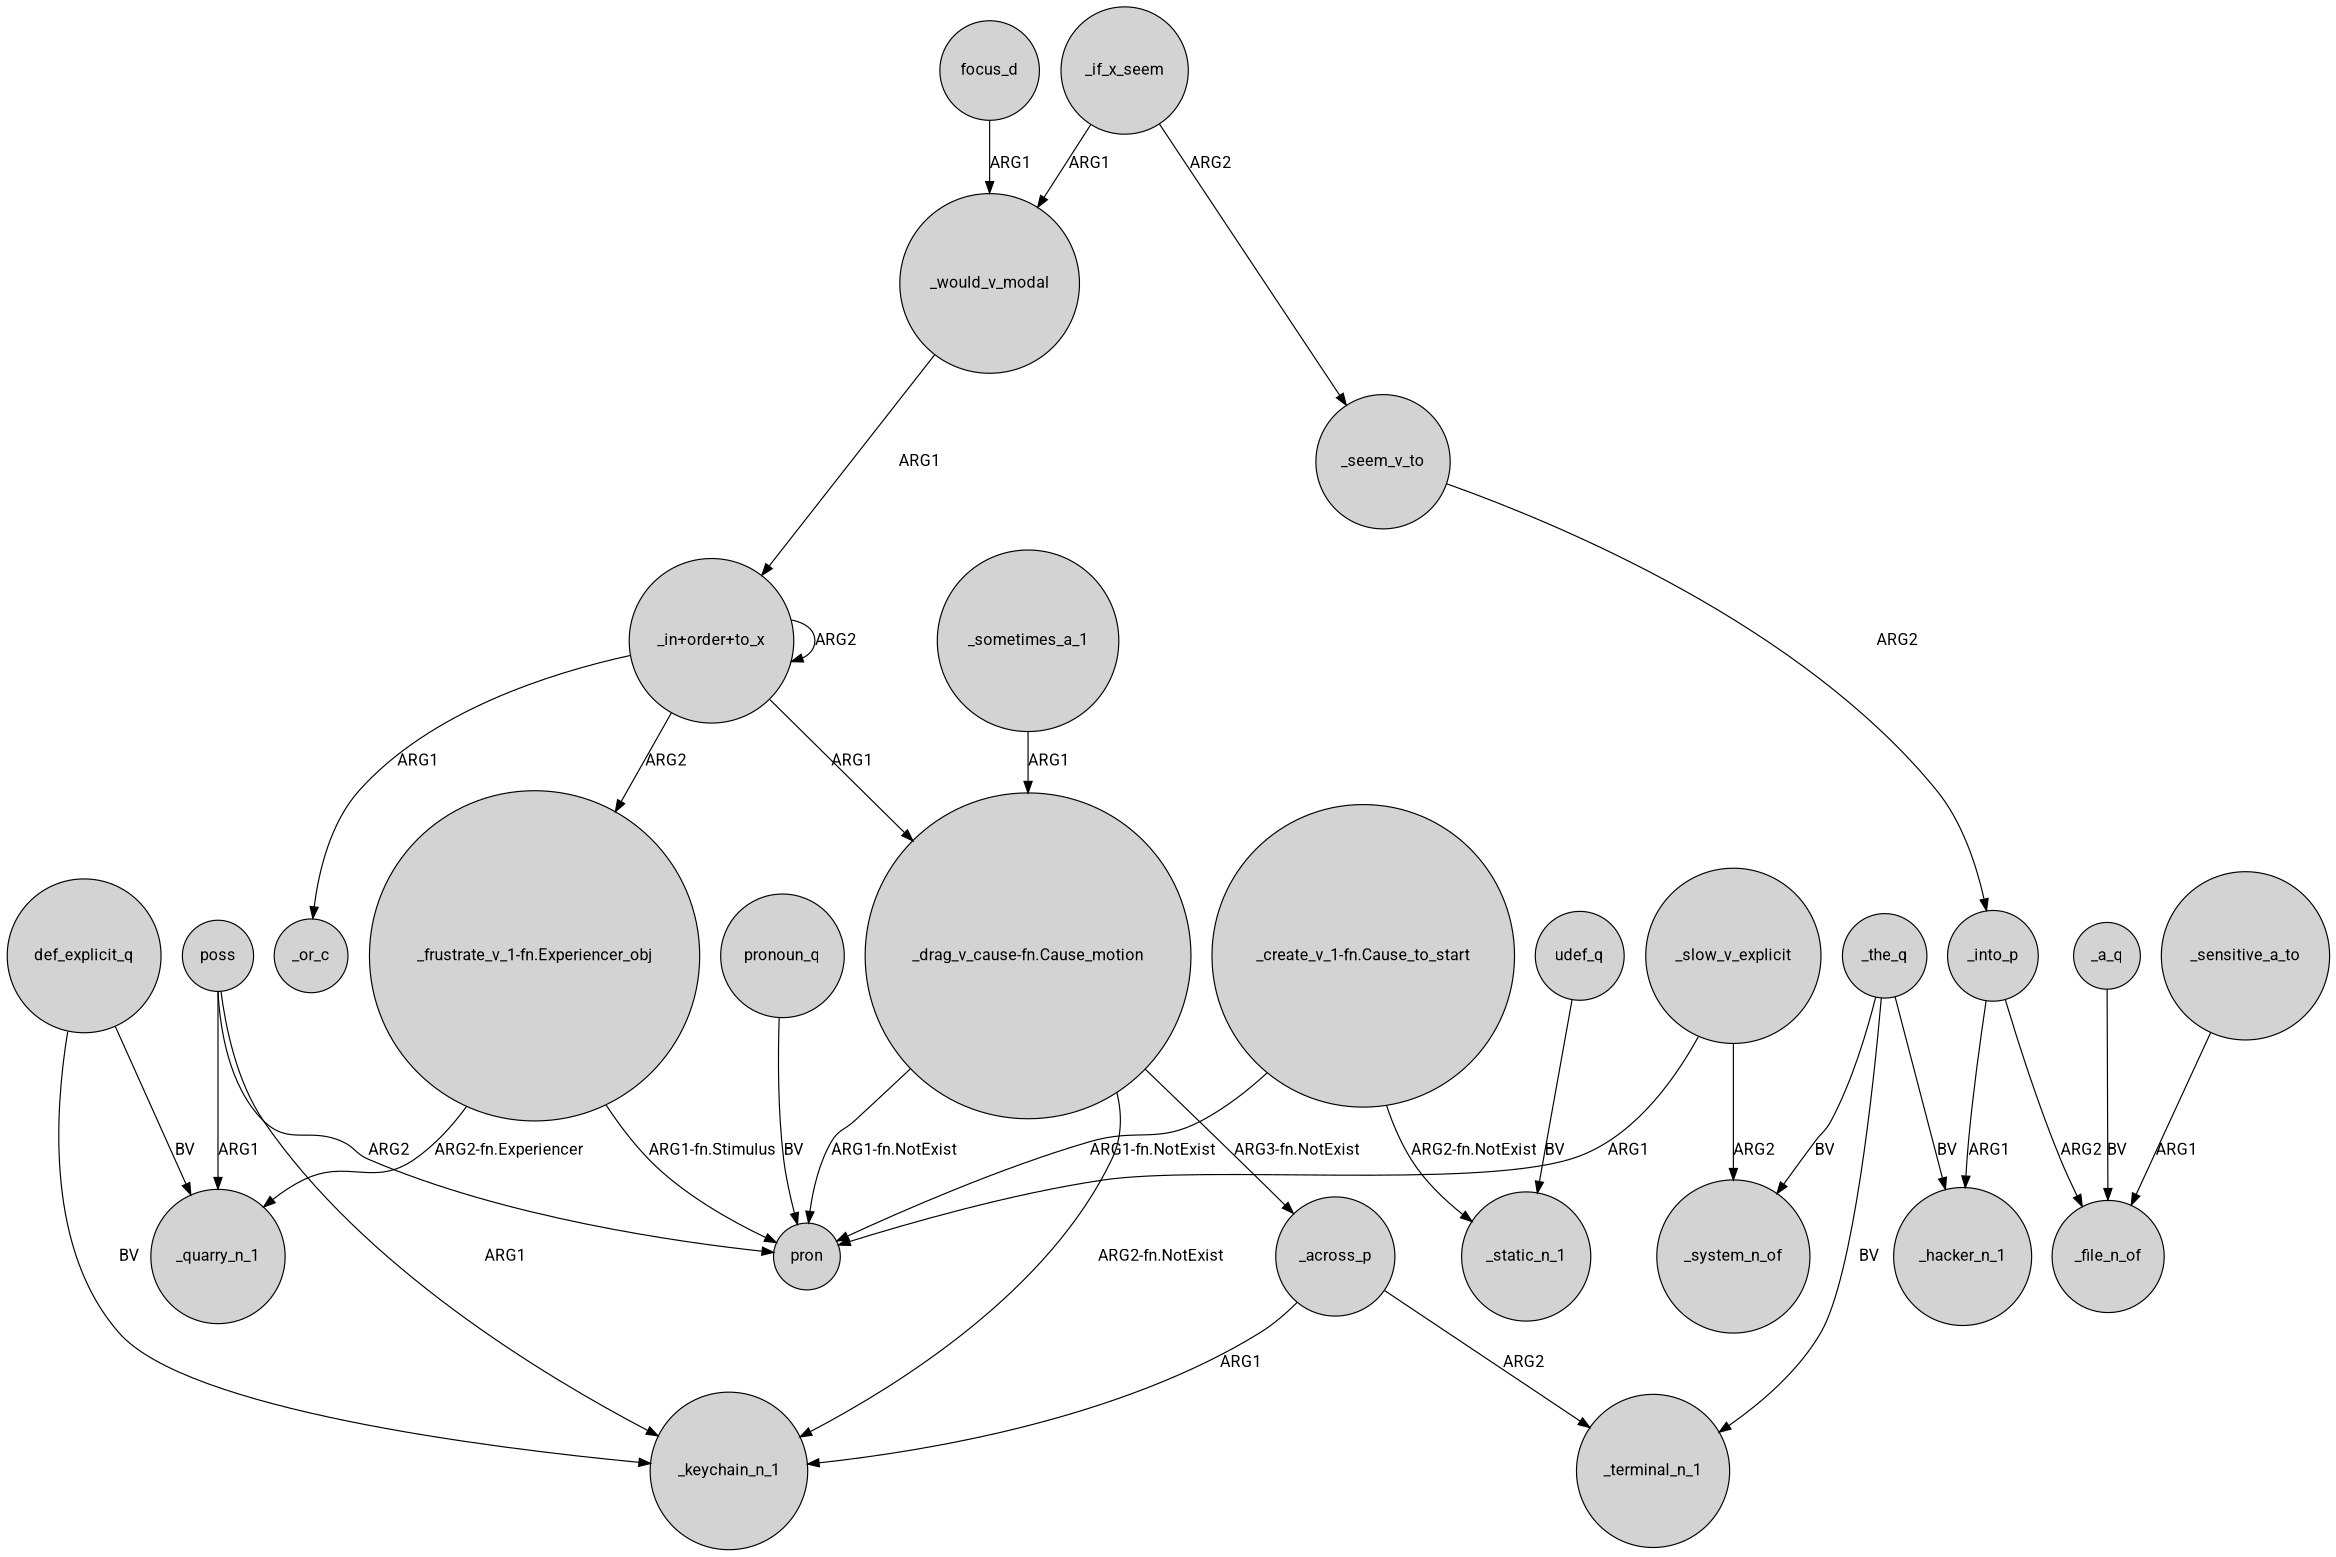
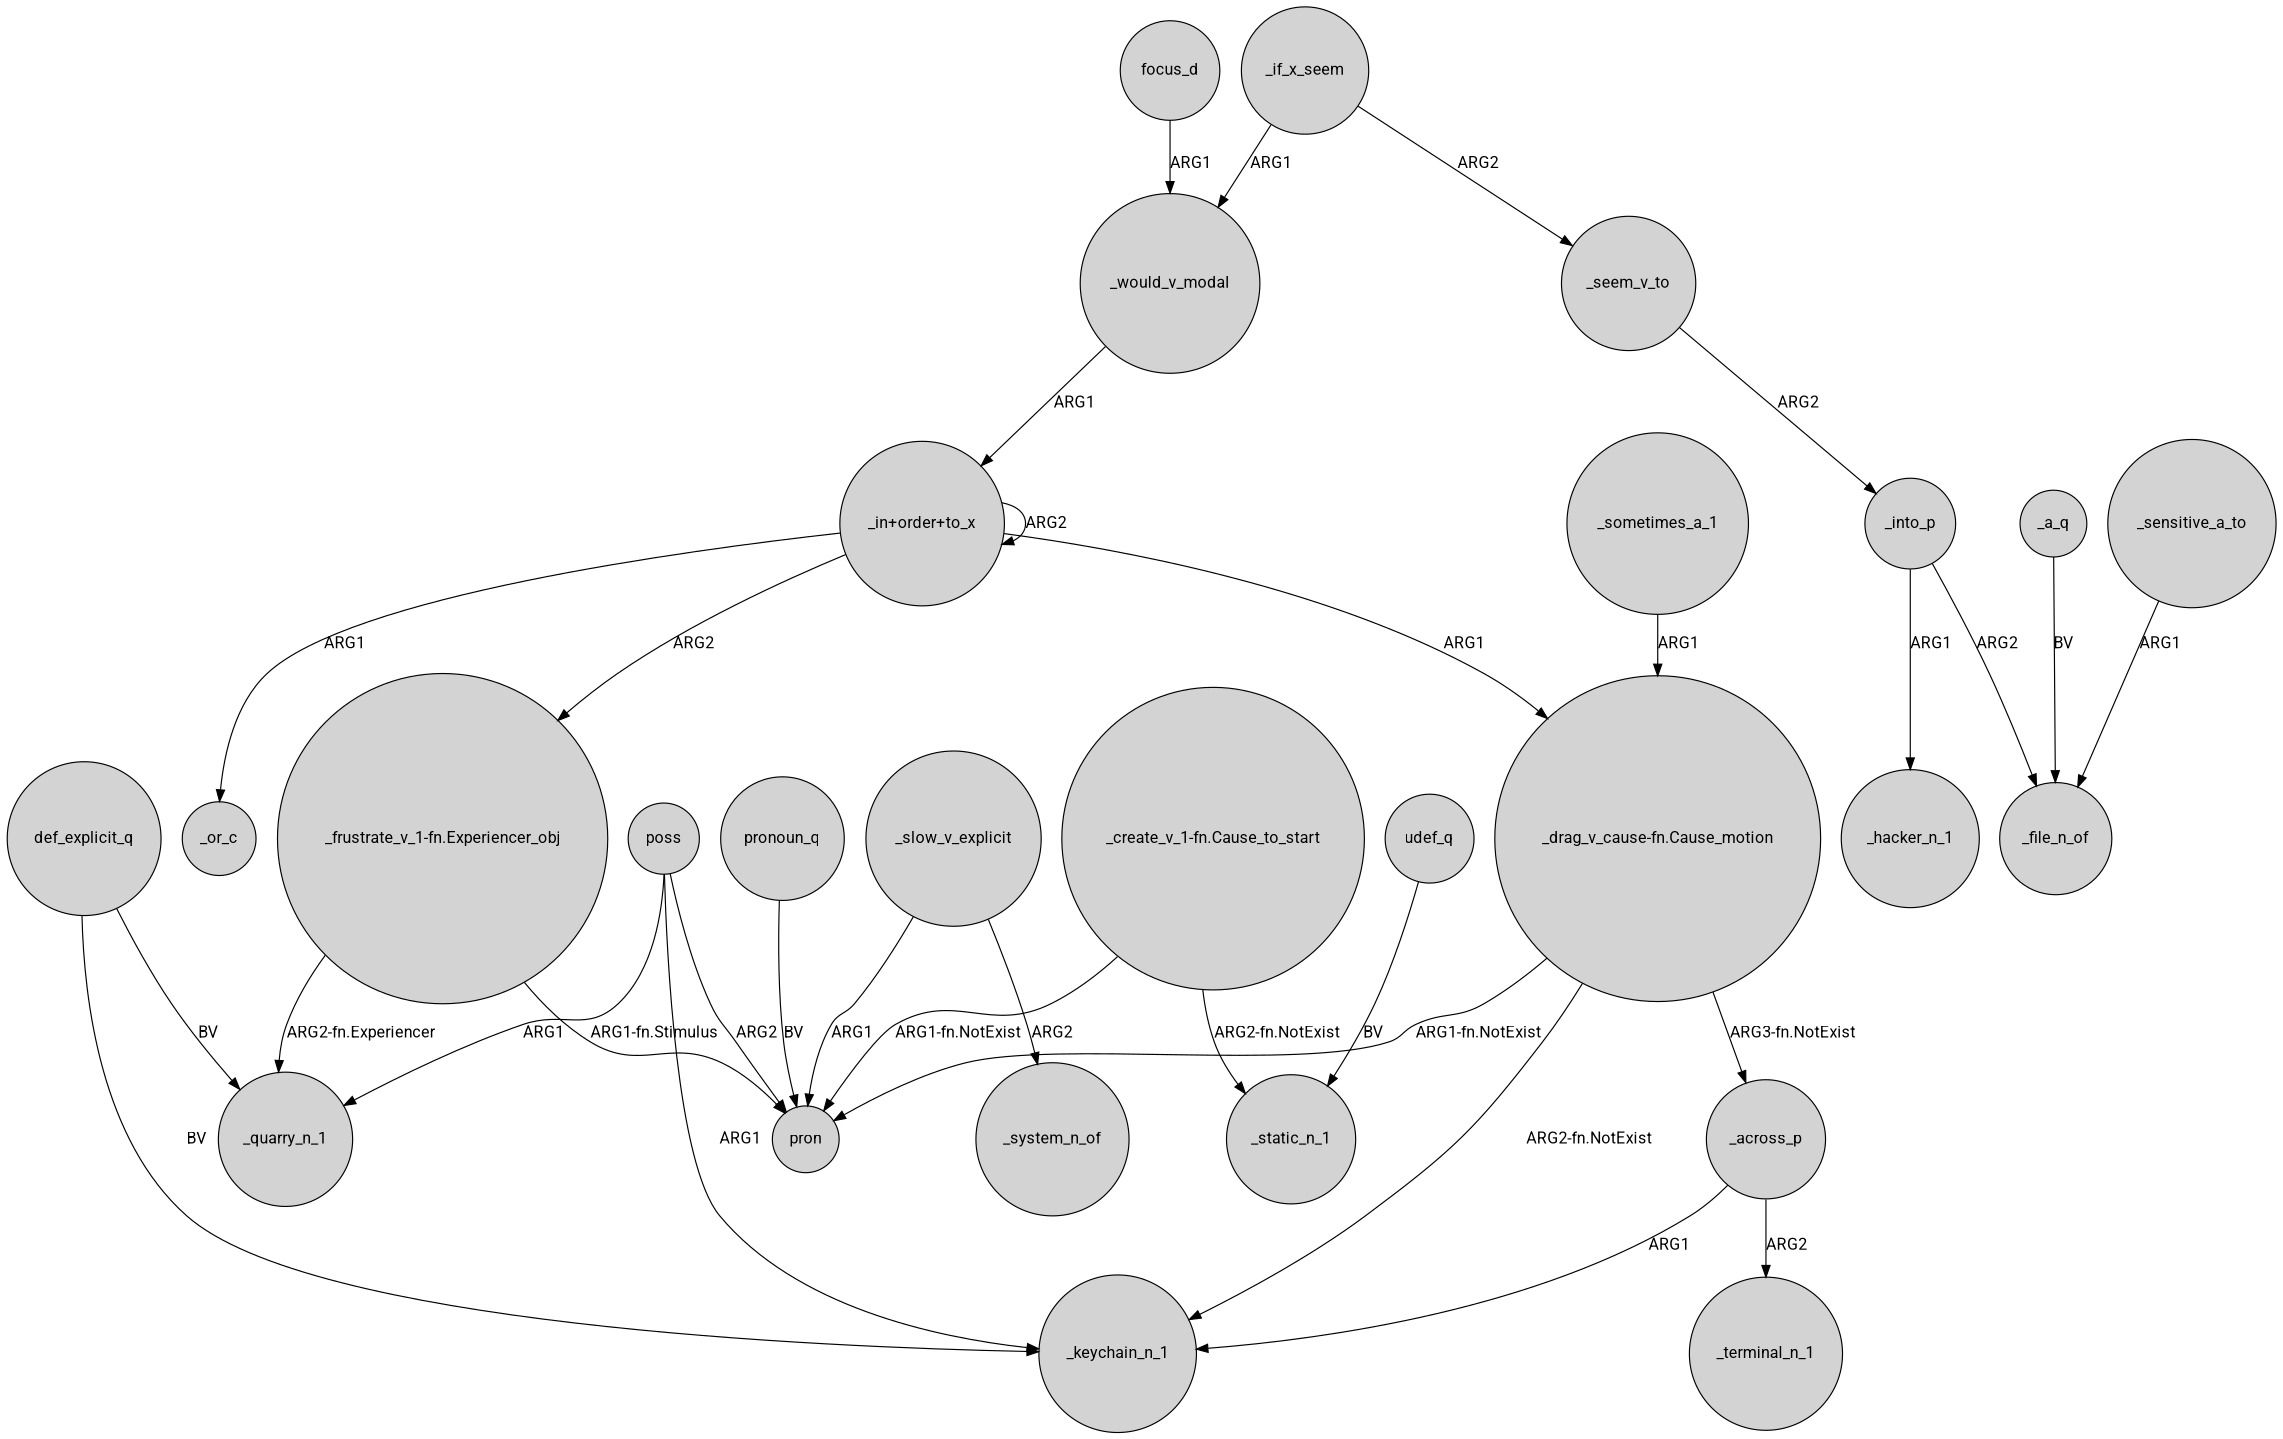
  digraph {
    fontname=Roboto
    node [fontname=Roboto shape=circle style=filled]
    edge [fontname=Roboto]
    "_in+order+to_x"
    "_frustrate_v_1-fn.Experiencer_obj"
    _or_c
    "_drag_v_cause-fn.Cause_motion"
    pron
    _quarry_n_1
    _across_p
    _keychain_n_1
    _terminal_n_1
    poss
    "_create_v_1-fn.Cause_to_start"
    _static_n_1
    _would_v_modal
    _sometimes_a_1
    n15 [label=_slow_v_explicit]
    _system_n_of
-   _the_q
    _hacker_n_1
    pronoun_q
    _sensitive_a_to
    _file_n_of
    _seem_v_to
    _into_p
    _a_q
    n25 [label=_if_x_seem]
    def_explicit_q
    udef_q
    focus_d
    "_in+order+to_x" -> "_in+order+to_x" [label=ARG2]
    "_in+order+to_x" -> "_frustrate_v_1-fn.Experiencer_obj" [label=ARG2]
    "_in+order+to_x" -> _or_c [label=ARG1]
    "_in+order+to_x" -> "_drag_v_cause-fn.Cause_motion" [label=ARG1]
    "_frustrate_v_1-fn.Experiencer_obj" -> pron [label="ARG1-fn.Stimulus"]
    "_frustrate_v_1-fn.Experiencer_obj" -> _quarry_n_1 [label="ARG2-fn.Experiencer"]
    "_drag_v_cause-fn.Cause_motion" -> pron [label="ARG1-fn.NotExist"]
    "_drag_v_cause-fn.Cause_motion" -> _across_p [label="ARG3-fn.NotExist"]
    "_drag_v_cause-fn.Cause_motion" -> _keychain_n_1 [label="ARG2-fn.NotExist"]
    _across_p -> _keychain_n_1 [label=ARG1]
    _across_p -> _terminal_n_1 [label=ARG2]
    poss -> pron [label=ARG2]
    poss -> _quarry_n_1 [label=ARG1]
    poss -> _keychain_n_1 [label=ARG1]
    "_create_v_1-fn.Cause_to_start" -> pron [label="ARG1-fn.NotExist"]
    "_create_v_1-fn.Cause_to_start" -> _static_n_1 [label="ARG2-fn.NotExist"]
    _would_v_modal -> "_in+order+to_x" [label=ARG1]
    _sometimes_a_1 -> "_drag_v_cause-fn.Cause_motion" [label=ARG1]
    n15 -> pron [label=ARG1]
    n15 -> _system_n_of [label=ARG2]
-   _the_q -> _terminal_n_1 [label=BV]
-   _the_q -> _system_n_of [label=BV]
-   _the_q -> _hacker_n_1 [label=BV]
    pronoun_q -> pron [label=BV]
    _sensitive_a_to -> _file_n_of [label=ARG1]
    _seem_v_to -> _into_p [label=ARG2]
    _into_p -> _hacker_n_1 [label=ARG1]
    _into_p -> _file_n_of [label=ARG2]
    _a_q -> _file_n_of [label=BV]
    n25 -> _would_v_modal [label=ARG1]
    n25 -> _seem_v_to [label=ARG2]
    def_explicit_q -> _quarry_n_1 [label=BV]
    def_explicit_q -> _keychain_n_1 [label=BV]
    udef_q -> _static_n_1 [label=BV]
    focus_d -> _would_v_modal [label=ARG1]
  }
